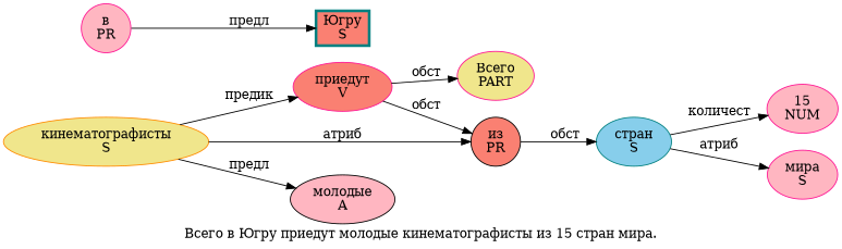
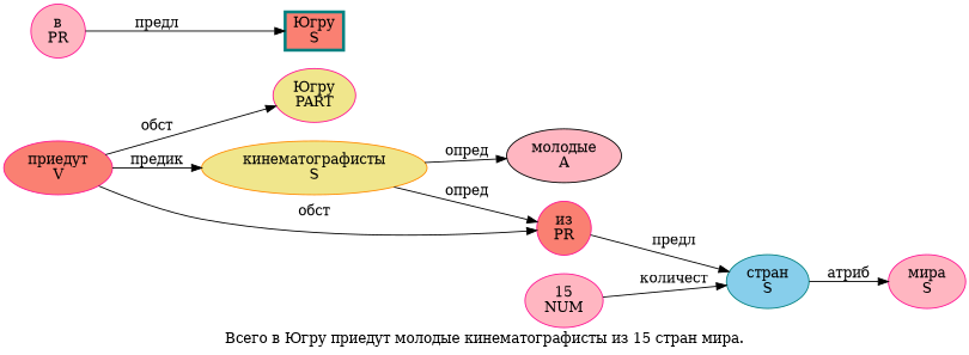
  digraph {
    label="Всего в Югру приедут молодые кинематографисты из 15 стран мира."
    rankdir=LR
    node [color=deeppink fillcolor=lightpink penwidth=1 shape=ellipse style=filled]
-   n1 [fillcolor=khaki label="Всего\nPART"]
+   n1 [fillcolor=khaki label="Югру\nPART"]
    n2 [label="в\nPR"]
    n3 [color=teal fillcolor=salmon label="Югру\nS" penwidth=3 shape=box]
    n4 [fillcolor=salmon label="приедут\nV"]
    n5 [color=darkorange fillcolor=khaki label="кинематографисты\nS"]
-   n6 [color=black fillcolor=salmon label="из\nPR"]
+   n6 [fillcolor=salmon label="из\nPR"]
    n7 [color=black label="молодые\nA"]
    n8 [color=teal fillcolor=skyblue label="стран\nS"]
    n9 [label="15\nNUM"]
    n10 [label="мира\nS"]
    n2 -> n3 [label="предл"]
    n4 -> n1 [label="обст"]
-   n5 -> n4 [label="предик"]
+   n4 -> n5 [label="предик"]
    n4 -> n6 [label="обст"]
-   n5 -> n6 [label="атриб"]
-   n5 -> n7 [label="предл"]
-   n6 -> n8 [label="обст"]
-   n8 -> n9 [label="количест"]
+   n5 -> n6 [label="опред"]
+   n5 -> n7 [label="опред"]
+   n6 -> n8 [label="предл"]
+   n9 -> n8 [label="количест"]
    n8 -> n10 [label="атриб"]
  }
